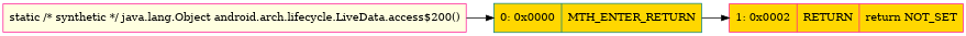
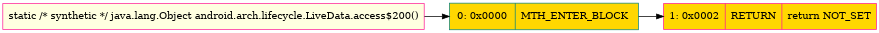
  digraph {
    rankdir=LR
    node [shape=record style=filled fillcolor=gold color=deeppink]
-   n1 [label="{0\:\ 0x0000|MTH_ENTER_RETURN\l}" color=teal]
+   n1 [label="{0\:\ 0x0000|MTH_ENTER_BLOCK\l}" color=teal]
    n2 [label="{1\:\ 0x0002|RETURN\l|return NOT_SET\l}"]
    n3 [label="{static \/* synthetic *\/ java.lang.Object android.arch.lifecycle.LiveData.access$200() }" fillcolor=lightyellow]
    n1 -> n2
    n3 -> n1
  }
